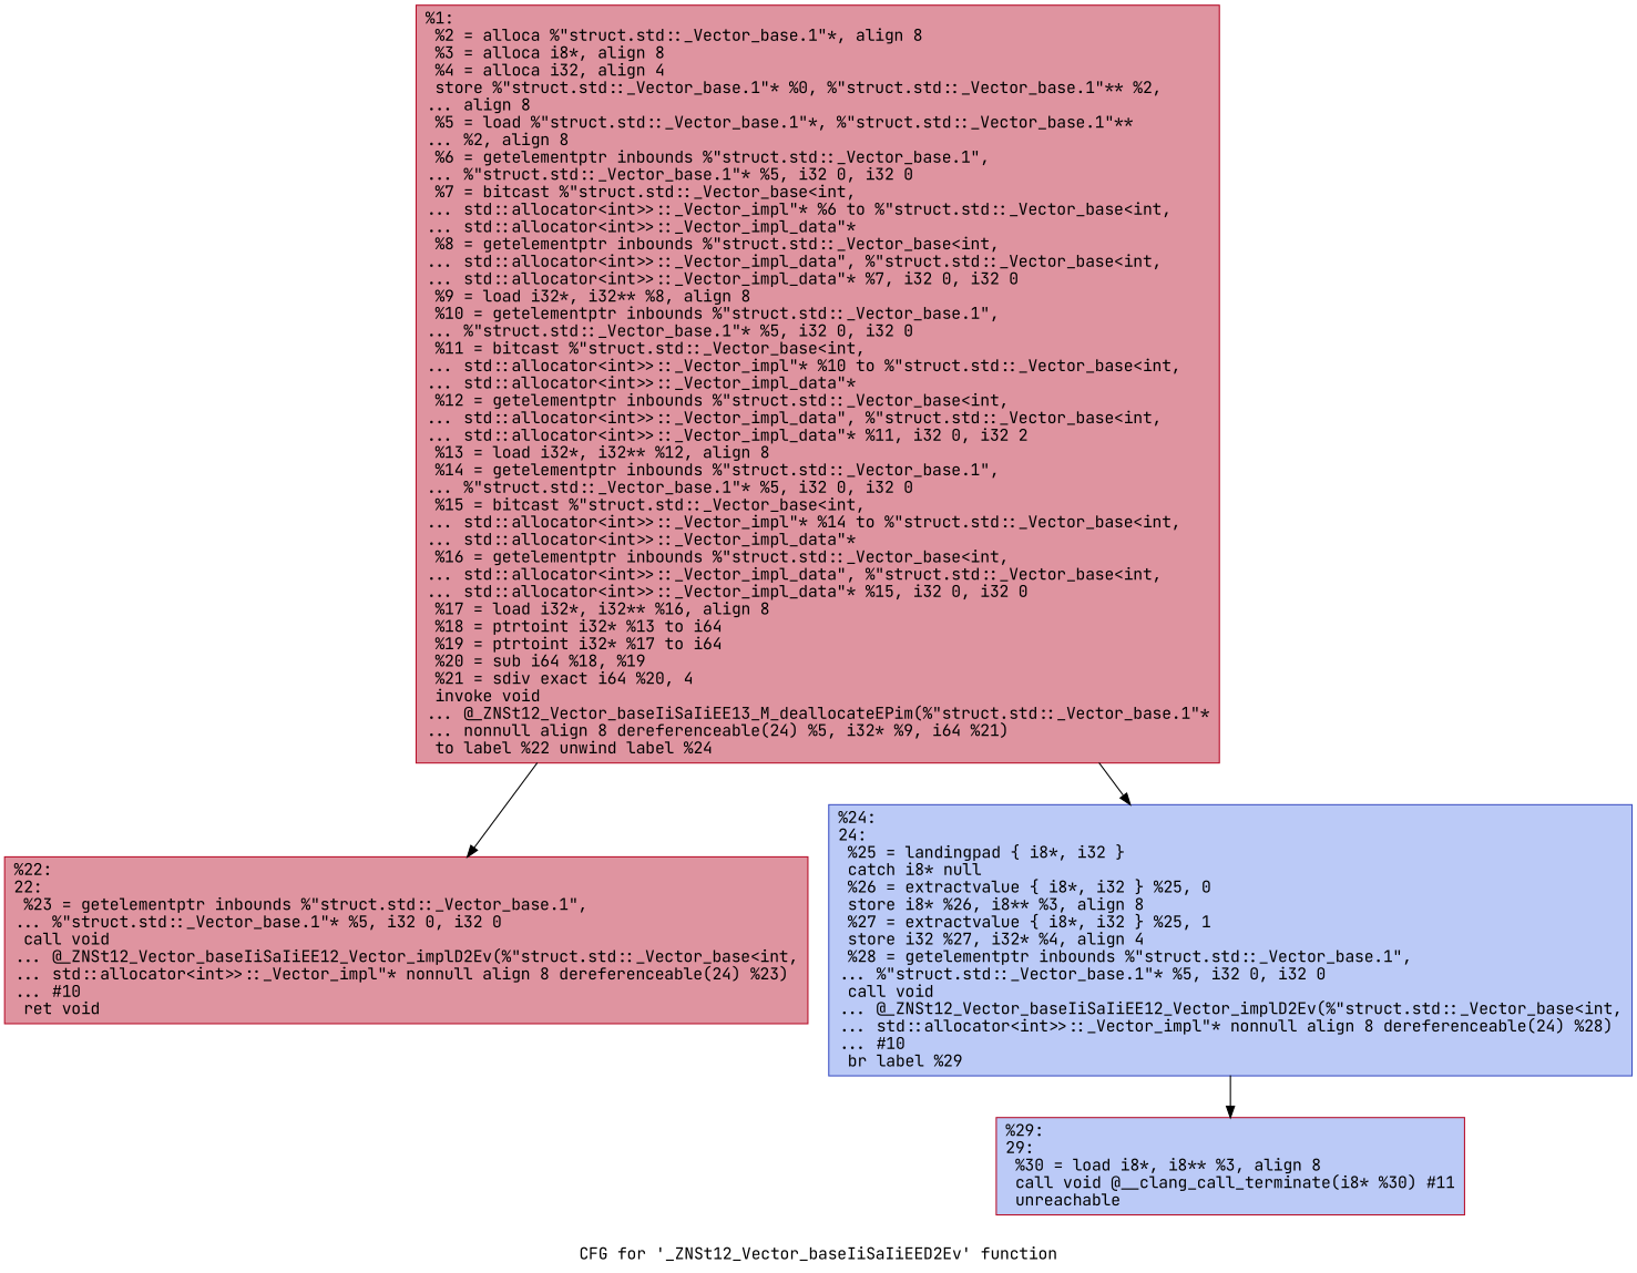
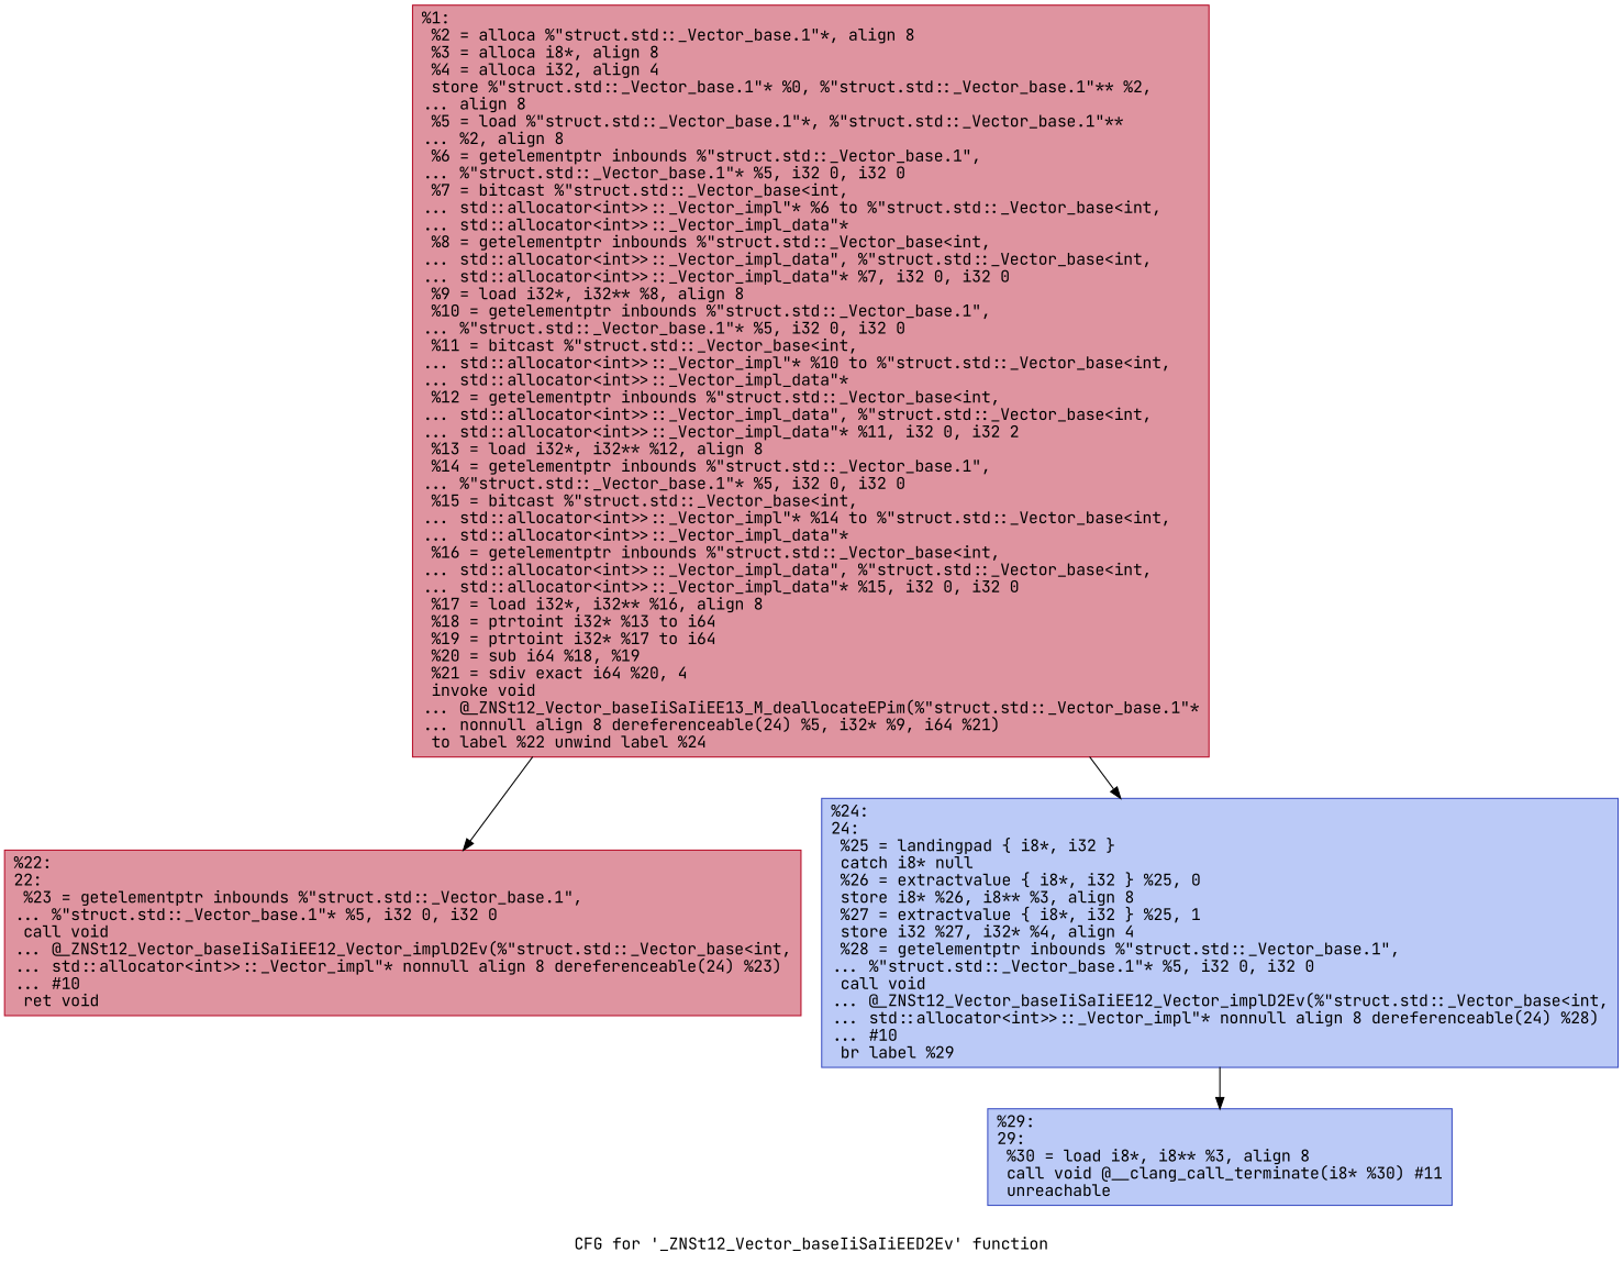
  digraph {
    label="CFG for '_ZNSt12_Vector_baseIiSaIiEED2Ev' function"
    fontname="JetBrains Mono"
    node [color="#b70d28ff" fillcolor="#b70d2870" shape=record style=filled fontname="JetBrains Mono"]
    edge [fontname="JetBrains Mono"]
    n1 [label="{%1:\l  %2 = alloca %\"struct.std::_Vector_base.1\"*, align 8\l  %3 = alloca i8*, align 8\l  %4 = alloca i32, align 4\l  store %\"struct.std::_Vector_base.1\"* %0, %\"struct.std::_Vector_base.1\"** %2,\l... align 8\l  %5 = load %\"struct.std::_Vector_base.1\"*, %\"struct.std::_Vector_base.1\"**\l... %2, align 8\l  %6 = getelementptr inbounds %\"struct.std::_Vector_base.1\",\l... %\"struct.std::_Vector_base.1\"* %5, i32 0, i32 0\l  %7 = bitcast %\"struct.std::_Vector_base\<int,\l... std::allocator\<int\>\>::_Vector_impl\"* %6 to %\"struct.std::_Vector_base\<int,\l... std::allocator\<int\>\>::_Vector_impl_data\"*\l  %8 = getelementptr inbounds %\"struct.std::_Vector_base\<int,\l... std::allocator\<int\>\>::_Vector_impl_data\", %\"struct.std::_Vector_base\<int,\l... std::allocator\<int\>\>::_Vector_impl_data\"* %7, i32 0, i32 0\l  %9 = load i32*, i32** %8, align 8\l  %10 = getelementptr inbounds %\"struct.std::_Vector_base.1\",\l... %\"struct.std::_Vector_base.1\"* %5, i32 0, i32 0\l  %11 = bitcast %\"struct.std::_Vector_base\<int,\l... std::allocator\<int\>\>::_Vector_impl\"* %10 to %\"struct.std::_Vector_base\<int,\l... std::allocator\<int\>\>::_Vector_impl_data\"*\l  %12 = getelementptr inbounds %\"struct.std::_Vector_base\<int,\l... std::allocator\<int\>\>::_Vector_impl_data\", %\"struct.std::_Vector_base\<int,\l... std::allocator\<int\>\>::_Vector_impl_data\"* %11, i32 0, i32 2\l  %13 = load i32*, i32** %12, align 8\l  %14 = getelementptr inbounds %\"struct.std::_Vector_base.1\",\l... %\"struct.std::_Vector_base.1\"* %5, i32 0, i32 0\l  %15 = bitcast %\"struct.std::_Vector_base\<int,\l... std::allocator\<int\>\>::_Vector_impl\"* %14 to %\"struct.std::_Vector_base\<int,\l... std::allocator\<int\>\>::_Vector_impl_data\"*\l  %16 = getelementptr inbounds %\"struct.std::_Vector_base\<int,\l... std::allocator\<int\>\>::_Vector_impl_data\", %\"struct.std::_Vector_base\<int,\l... std::allocator\<int\>\>::_Vector_impl_data\"* %15, i32 0, i32 0\l  %17 = load i32*, i32** %16, align 8\l  %18 = ptrtoint i32* %13 to i64\l  %19 = ptrtoint i32* %17 to i64\l  %20 = sub i64 %18, %19\l  %21 = sdiv exact i64 %20, 4\l  invoke void\l... @_ZNSt12_Vector_baseIiSaIiEE13_M_deallocateEPim(%\"struct.std::_Vector_base.1\"*\l... nonnull align 8 dereferenceable(24) %5, i32* %9, i64 %21)\l          to label %22 unwind label %24\l}"]
    n2 [label="{%22:\l22:                                               \l  %23 = getelementptr inbounds %\"struct.std::_Vector_base.1\",\l... %\"struct.std::_Vector_base.1\"* %5, i32 0, i32 0\l  call void\l... @_ZNSt12_Vector_baseIiSaIiEE12_Vector_implD2Ev(%\"struct.std::_Vector_base\<int,\l... std::allocator\<int\>\>::_Vector_impl\"* nonnull align 8 dereferenceable(24) %23)\l... #10\l  ret void\l}"]
    n3 [color="#3d50c3ff" fillcolor="#6687ed70" label="{%24:\l24:                                               \l  %25 = landingpad \{ i8*, i32 \}\l          catch i8* null\l  %26 = extractvalue \{ i8*, i32 \} %25, 0\l  store i8* %26, i8** %3, align 8\l  %27 = extractvalue \{ i8*, i32 \} %25, 1\l  store i32 %27, i32* %4, align 4\l  %28 = getelementptr inbounds %\"struct.std::_Vector_base.1\",\l... %\"struct.std::_Vector_base.1\"* %5, i32 0, i32 0\l  call void\l... @_ZNSt12_Vector_baseIiSaIiEE12_Vector_implD2Ev(%\"struct.std::_Vector_base\<int,\l... std::allocator\<int\>\>::_Vector_impl\"* nonnull align 8 dereferenceable(24) %28)\l... #10\l  br label %29\l}"]
-   n4 [fillcolor="#6687ed70" label="{%29:\l29:                                               \l  %30 = load i8*, i8** %3, align 8\l  call void @__clang_call_terminate(i8* %30) #11\l  unreachable\l}"]
+   n4 [color="#3d50c3ff" fillcolor="#6687ed70" label="{%29:\l29:                                               \l  %30 = load i8*, i8** %3, align 8\l  call void @__clang_call_terminate(i8* %30) #11\l  unreachable\l}"]
    n1 -> n2
    n1 -> n3
    n3 -> n4
  }
